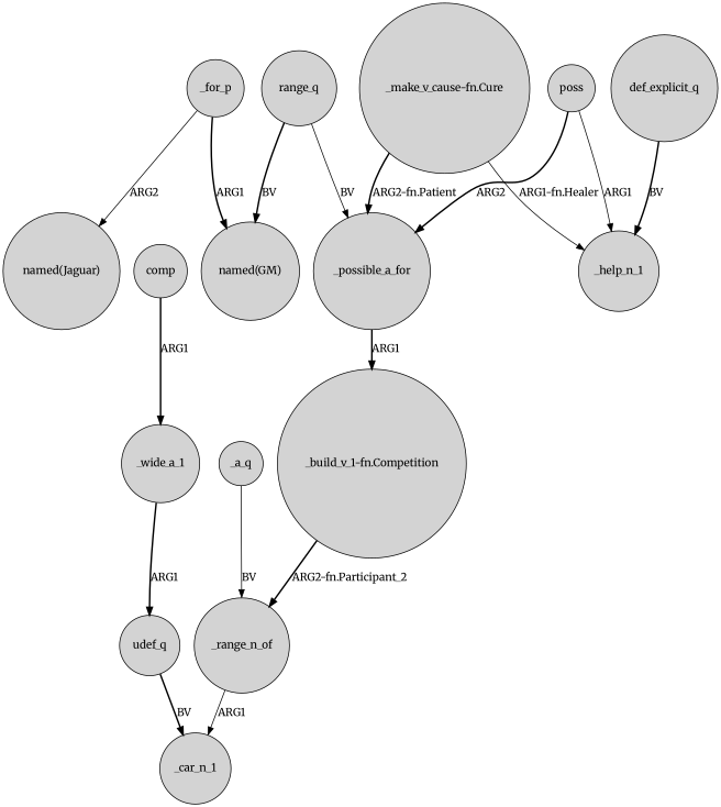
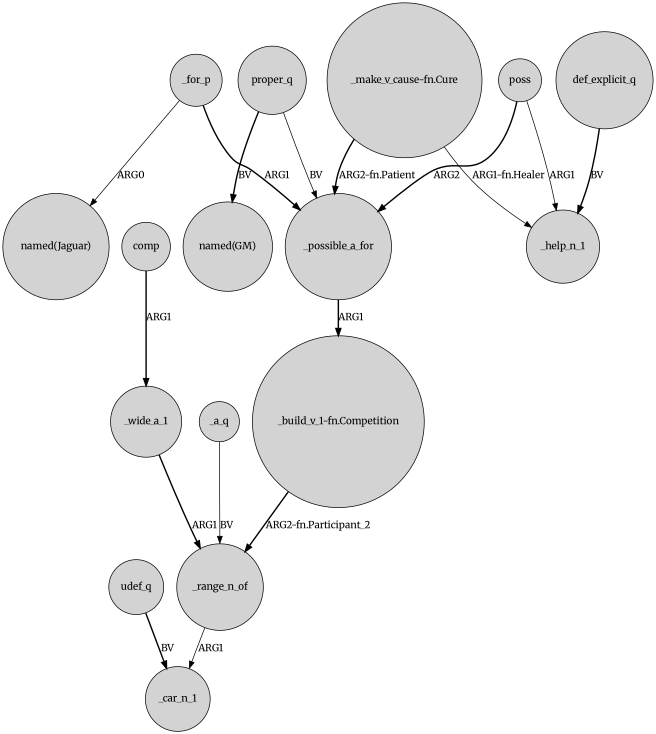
  digraph {
    fontname=Merriweather
    node [fontname=Merriweather shape=circle style=filled]
    edge [fontname=Merriweather style=bold]
-   proper_q [label=range_q]
+   proper_q
    "named(GM)"
    _possible_a_for
    poss
    _help_n_1
    _wide_a_1
    _range_n_of
    _car_n_1
    _a_q
    "_build_v_1-fn.Competition"
    comp
    "_make_v_cause-fn.Cure"
    udef_q
    def_explicit_q
    _for_p
    "named(Jaguar)"
    proper_q -> "named(GM)" [label=BV]
    proper_q -> _possible_a_for [label=BV style=solid]
    _possible_a_for -> "_build_v_1-fn.Competition" [label=ARG1]
    poss -> _possible_a_for [label=ARG2]
    poss -> _help_n_1 [label=ARG1 style=solid]
-   _wide_a_1 -> udef_q [label=ARG1]
+   _wide_a_1 -> _range_n_of [label=ARG1]
    _range_n_of -> _car_n_1 [label=ARG1 style=solid]
    _a_q -> _range_n_of [label=BV style=solid]
    "_build_v_1-fn.Competition" -> _range_n_of [label="ARG2-fn.Participant_2"]
    comp -> _wide_a_1 [label=ARG1]
    "_make_v_cause-fn.Cure" -> _possible_a_for [label="ARG2-fn.Patient"]
    "_make_v_cause-fn.Cure" -> _help_n_1 [label="ARG1-fn.Healer" style=solid]
    udef_q -> _car_n_1 [label=BV]
    def_explicit_q -> _help_n_1 [label=BV]
-   _for_p -> "named(GM)" [label=ARG1]
-   _for_p -> "named(Jaguar)" [label=ARG2 style=solid]
+   _for_p -> _possible_a_for [label=ARG1]
+   _for_p -> "named(Jaguar)" [label=ARG0 style=solid]
  }
